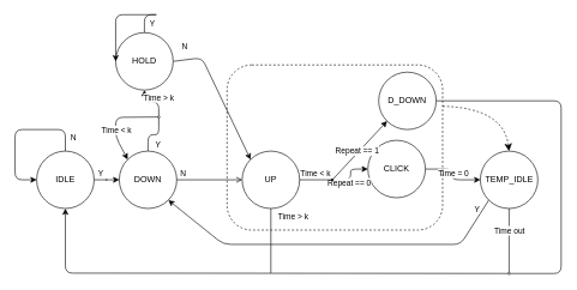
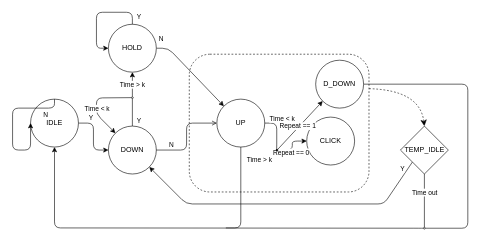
  <mxCell id="0" />
  <mxCell id="1" parent="0" />
  <mxCell id="2" value="" style="edgeStyle=orthogonalEdgeStyle;rounded=1;orthogonalLoop=1;jettySize=auto;html=1;" parent="1" source="4" target="7" edge="1"><mxGeometry relative="1" as="geometry" /></mxCell>
  <mxCell id="3" value="Y" style="edgeLabel;html=1;align=center;verticalAlign=middle;resizable=0;points=[];rounded=1;" parent="2" vertex="1" connectable="0"><mxGeometry x="-0.458" y="-1" relative="1" as="geometry"><mxPoint x="-4" y="-11" as="offset" /></mxGeometry></mxCell>
- <mxCell id="4" value="IDLE" style="ellipse;whiteSpace=wrap;html=1;aspect=fixed;rounded=1;" parent="1" vertex="1"><mxGeometry x="50" y="210" width="80" height="80" as="geometry" /></mxCell>
+ <mxCell id="4" value="IDLE" style="ellipse;whiteSpace=wrap;html=1;aspect=fixed;rounded=1;" parent="1" vertex="1"><mxGeometry x="50" y="165" width="80" height="80" as="geometry" /></mxCell>
  <mxCell id="5" style="edgeStyle=orthogonalEdgeStyle;rounded=1;orthogonalLoop=1;jettySize=auto;html=1;exitX=0.5;exitY=0;exitDx=0;exitDy=0;entryX=0.5;entryY=1;entryDx=0;entryDy=0;endArrow=none;endFill=0;" parent="1" source="7" target="30" edge="1"><mxGeometry relative="1" as="geometry" /></mxCell>
  <mxCell id="6" value="Y" style="edgeLabel;html=1;align=center;verticalAlign=middle;resizable=0;points=[];rounded=1;" parent="5" vertex="1" connectable="0"><mxGeometry x="-0.086" y="-2" relative="1" as="geometry"><mxPoint x="8" y="12" as="offset" /></mxGeometry></mxCell>
- <mxCell id="7" value="DOWN" style="ellipse;whiteSpace=wrap;html=1;rounded=1;" parent="1" vertex="1"><mxGeometry x="165" y="210" width="80" height="80" as="geometry" /></mxCell>
+ <mxCell id="7" value="DOWN" style="ellipse;whiteSpace=wrap;html=1;rounded=1;" parent="1" vertex="1"><mxGeometry x="180" y="210" width="80" height="80" as="geometry" /></mxCell>
  <mxCell id="8" style="edgeStyle=orthogonalEdgeStyle;rounded=1;orthogonalLoop=1;jettySize=auto;html=1;exitX=0.5;exitY=0;exitDx=0;exitDy=0;entryX=0;entryY=0.5;entryDx=0;entryDy=0;" parent="1" source="4" target="4" edge="1"><mxGeometry relative="1" as="geometry"><Array as="points"><mxPoint x="90" y="180" /><mxPoint x="20" y="180" /><mxPoint x="20" y="250" /></Array></mxGeometry></mxCell>
  <mxCell id="9" value="N" style="edgeLabel;html=1;align=center;verticalAlign=middle;resizable=0;points=[];rounded=1;" parent="8" vertex="1" connectable="0"><mxGeometry x="-0.316" y="1" relative="1" as="geometry"><mxPoint x="48" y="9" as="offset" /></mxGeometry></mxCell>
  <mxCell id="10" value="" style="edgeStyle=orthogonalEdgeStyle;rounded=1;orthogonalLoop=1;jettySize=auto;html=1;exitX=1;exitY=0.5;exitDx=0;exitDy=0;endArrow=open;" parent="1" source="7" target="36" edge="1"><mxGeometry relative="1" as="geometry"><mxPoint x="380" y="250" as="sourcePoint" /></mxGeometry></mxCell>
  <mxCell id="11" value="N" style="edgeLabel;html=1;align=center;verticalAlign=middle;resizable=0;points=[];rounded=1;" parent="10" vertex="1" connectable="0"><mxGeometry x="-0.394" relative="1" as="geometry"><mxPoint x="-20" y="-10" as="offset" /></mxGeometry></mxCell>
  <mxCell id="12" style="edgeStyle=orthogonalEdgeStyle;rounded=1;orthogonalLoop=1;jettySize=auto;html=1;exitX=0.5;exitY=1;exitDx=0;exitDy=0;endArrow=none;endFill=0;" parent="1" source="36" edge="1"><mxGeometry relative="1" as="geometry"><mxPoint x="376" y="380" as="targetPoint" /><Array as="points"><mxPoint x="376" y="380" /></Array></mxGeometry></mxCell>
  <mxCell id="13" value="Time &amp;gt; k" style="edgeLabel;html=1;align=center;verticalAlign=middle;resizable=1;points=[];movable=1;rotatable=1;deletable=1;editable=1;locked=0;connectable=1;rounded=1;" parent="12" vertex="1" connectable="0"><mxGeometry x="-0.686" y="2" relative="1" as="geometry"><mxPoint x="28" y="-4" as="offset" /></mxGeometry></mxCell>
  <mxCell id="14" style="rounded=1;orthogonalLoop=1;jettySize=auto;html=1;exitX=1;exitY=0.5;exitDx=0;exitDy=0;entryX=0;entryY=0;entryDx=0;entryDy=0;" parent="1" source="16" target="36" edge="1"><mxGeometry relative="1" as="geometry"><Array as="points"><mxPoint x="280" y="80" /></Array></mxGeometry></mxCell>
  <mxCell id="15" value="N" style="edgeLabel;html=1;align=center;verticalAlign=middle;resizable=0;points=[];rounded=1;" parent="14" vertex="1" connectable="0"><mxGeometry x="-0.682" relative="1" as="geometry"><mxPoint x="-15" y="-18" as="offset" /></mxGeometry></mxCell>
- <mxCell id="16" value="HOLD" style="ellipse;whiteSpace=wrap;html=1;rounded=1;" parent="1" vertex="1"><mxGeometry x="160" y="45" width="80" height="80" as="geometry" /></mxCell>
- <mxCell id="17" value="" style="edgeStyle=orthogonalEdgeStyle;rounded=1;orthogonalLoop=1;jettySize=auto;html=1;" parent="1" source="37" target="24" edge="1"><mxGeometry relative="1" as="geometry" /></mxCell>
- <mxCell id="18" value="Time = 0" style="edgeLabel;html=1;align=center;verticalAlign=middle;resizable=0;points=[];rounded=1;" parent="17" vertex="1" connectable="0"><mxGeometry x="0.281" y="2" relative="1" as="geometry"><mxPoint x="-6" y="-8" as="offset" /></mxGeometry></mxCell>
+ <mxCell id="16" value="HOLD" style="ellipse;whiteSpace=wrap;html=1;rounded=1;" parent="1" vertex="1"><mxGeometry x="180" y="40" width="80" height="80" as="geometry" /></mxCell>
  <mxCell id="19" style="edgeStyle=orthogonalEdgeStyle;rounded=1;orthogonalLoop=1;jettySize=auto;html=1;entryX=0.5;entryY=1;entryDx=0;entryDy=0;exitX=0;exitY=0.5;exitDx=0;exitDy=0;" parent="1" source="26" target="4" edge="1"><mxGeometry relative="1" as="geometry"><Array as="points"><mxPoint x="700" y="381" /><mxPoint x="90" y="380" /></Array></mxGeometry></mxCell>
  <mxCell id="20" style="rounded=1;orthogonalLoop=1;jettySize=auto;html=1;exitX=0;exitY=1;exitDx=0;exitDy=0;entryX=1;entryY=1;entryDx=0;entryDy=0;" parent="1" source="24" target="7" edge="1"><mxGeometry relative="1" as="geometry"><Array as="points"><mxPoint x="640" y="340" /><mxPoint x="310" y="340" /></Array></mxGeometry></mxCell>
  <mxCell id="21" value="Y" style="edgeLabel;html=1;align=center;verticalAlign=middle;resizable=0;points=[];rounded=1;" parent="20" vertex="1" connectable="0"><mxGeometry x="-0.883" y="-1" relative="1" as="geometry"><mxPoint y="-12" as="offset" /></mxGeometry></mxCell>
  <mxCell id="22" style="edgeStyle=orthogonalEdgeStyle;rounded=1;orthogonalLoop=1;jettySize=auto;html=1;exitX=0.5;exitY=1;exitDx=0;exitDy=0;endArrow=none;endFill=0;" parent="1" source="24" target="26" edge="1"><mxGeometry relative="1" as="geometry" /></mxCell>
  <mxCell id="23" value="Time out" style="edgeLabel;html=1;align=center;verticalAlign=middle;resizable=0;points=[];rounded=1;" parent="22" vertex="1" connectable="0"><mxGeometry x="-0.488" y="-1" relative="1" as="geometry"><mxPoint x="1" y="7" as="offset" /></mxGeometry></mxCell>
- <mxCell id="24" value="TEMP_IDLE" style="ellipse;whiteSpace=wrap;html=1;rounded=1;labelBackgroundColor=none;fillColor=default;gradientColor=none;fillStyle=auto;" parent="1" vertex="1"><mxGeometry x="667.5" y="210" width="80" height="80" as="geometry" /></mxCell>
+ <mxCell id="24" value="TEMP_IDLE" style="rhombus;whiteSpace=wrap;html=1;labelBackgroundColor=none;fillColor=default;gradientColor=none;fillStyle=auto;" parent="1" vertex="1"><mxGeometry x="667.5" y="210" width="80" height="80" as="geometry" /></mxCell>
  <mxCell id="25" style="edgeStyle=orthogonalEdgeStyle;rounded=1;orthogonalLoop=1;jettySize=auto;html=1;entryX=1;entryY=0.5;entryDx=0;entryDy=0;endArrow=none;endFill=0;exitX=1;exitY=0.5;exitDx=0;exitDy=0;" parent="1" source="38" target="26" edge="1"><mxGeometry relative="1" as="geometry"><mxPoint x="760" y="405" as="targetPoint" /><Array as="points"><mxPoint x="780" y="140" /><mxPoint x="780" y="381" /></Array></mxGeometry></mxCell>
  <mxCell id="26" value="" style="ellipse;whiteSpace=wrap;html=1;aspect=fixed;labelBackgroundColor=none;shadow=0;fillStyle=auto;fillColor=#f0f0f0;rounded=1;gradientColor=none;gradientDirection=north;" parent="1" vertex="1"><mxGeometry x="706" y="379" width="3" height="3" as="geometry" /></mxCell>
  <mxCell id="27" style="edgeStyle=orthogonalEdgeStyle;rounded=1;orthogonalLoop=1;jettySize=auto;html=1;exitX=0.5;exitY=0;exitDx=0;exitDy=0;entryX=0.5;entryY=1;entryDx=0;entryDy=0;" parent="1" source="30" target="16" edge="1"><mxGeometry relative="1" as="geometry" /></mxCell>
  <mxCell id="28" value="Time &amp;gt; k" style="edgeLabel;html=1;align=center;verticalAlign=middle;resizable=0;points=[];rounded=1;" parent="27" vertex="1" connectable="0"><mxGeometry x="-0.316" relative="1" as="geometry"><mxPoint x="-1" y="-7" as="offset" /></mxGeometry></mxCell>
  <mxCell id="29" style="rounded=1;orthogonalLoop=1;jettySize=auto;html=1;exitX=0;exitY=0.5;exitDx=0;exitDy=0;entryX=0;entryY=0;entryDx=0;entryDy=0;" parent="1" source="30" target="7" edge="1"><mxGeometry relative="1" as="geometry"><Array as="points"><mxPoint x="160" y="163" /><mxPoint x="160" y="190" /></Array></mxGeometry></mxCell>
  <mxCell id="30" value="" style="ellipse;whiteSpace=wrap;html=1;aspect=fixed;labelBackgroundColor=none;shadow=0;fillStyle=solid;fillColor=#f0f0f0;rounded=1;" parent="1" vertex="1"><mxGeometry x="218.5" y="161" width="3" height="3" as="geometry" /></mxCell>
  <mxCell id="31" value="Time &amp;lt; k" style="edgeLabel;html=1;align=center;verticalAlign=middle;resizable=0;points=[];rounded=1;" parent="1" vertex="1" connectable="0"><mxGeometry x="160" y="180.003" as="geometry" /></mxCell>
  <mxCell id="32" style="edgeStyle=orthogonalEdgeStyle;rounded=1;orthogonalLoop=1;jettySize=auto;html=1;exitX=0.5;exitY=0;exitDx=0;exitDy=0;entryX=0;entryY=0.5;entryDx=0;entryDy=0;" parent="1" source="16" target="16" edge="1"><mxGeometry relative="1" as="geometry"><Array as="points"><mxPoint x="220" y="20" /><mxPoint x="160" y="20" /><mxPoint x="160" y="80" /></Array></mxGeometry></mxCell>
  <mxCell id="33" value="Y" style="edgeLabel;html=1;align=center;verticalAlign=middle;resizable=0;points=[];rounded=1;" parent="32" vertex="1" connectable="0"><mxGeometry x="-0.843" relative="1" as="geometry"><mxPoint x="10" as="offset" /></mxGeometry></mxCell>
  <mxCell id="34" value="" style="group;rounded=1;" parent="1" vertex="1" connectable="0"><mxGeometry x="315" y="90" width="300" height="230" as="geometry" /></mxCell>
  <mxCell id="35" value="" style="rounded=1;whiteSpace=wrap;html=1;movable=1;resizable=1;rotatable=1;deletable=1;editable=1;locked=0;connectable=1;fillColor=none;strokeColor=default;dashed=1;" parent="34" vertex="1"><mxGeometry width="300" height="230" as="geometry" /></mxCell>
- <mxCell id="36" value="UP" style="ellipse;whiteSpace=wrap;html=1;movable=1;resizable=1;rotatable=1;deletable=1;editable=1;locked=0;connectable=1;rounded=1;" parent="34" vertex="1"><mxGeometry x="21" y="120" width="80" height="80" as="geometry" /></mxCell>
+ <mxCell id="36" value="UP" style="ellipse;whiteSpace=wrap;html=1;movable=1;resizable=1;rotatable=1;deletable=1;editable=1;locked=0;connectable=1;rounded=1;" parent="34" vertex="1"><mxGeometry x="46" y="75" width="80" height="80" as="geometry" /></mxCell>
  <mxCell id="37" value="CLICK" style="ellipse;whiteSpace=wrap;html=1;movable=1;resizable=1;rotatable=1;deletable=1;editable=1;locked=0;connectable=1;rounded=1;" parent="34" vertex="1"><mxGeometry x="196" y="105" width="80" height="80" as="geometry" /></mxCell>
  <mxCell id="38" value="D_DOWN" style="ellipse;whiteSpace=wrap;html=1;movable=1;resizable=1;rotatable=1;deletable=1;editable=1;locked=0;connectable=1;rounded=1;" parent="34" vertex="1"><mxGeometry x="211" y="10" width="80" height="80" as="geometry" /></mxCell>
  <mxCell id="39" style="edgeStyle=orthogonalEdgeStyle;rounded=1;orthogonalLoop=1;jettySize=auto;html=1;exitX=1;exitY=0.5;exitDx=0;exitDy=0;entryX=0;entryY=0.5;entryDx=0;entryDy=0;movable=1;resizable=1;rotatable=1;deletable=1;editable=1;locked=0;connectable=1;" parent="34" source="43" target="37" edge="1"><mxGeometry relative="1" as="geometry" /></mxCell>
  <mxCell id="40" value="Repeat == 0" style="edgeLabel;html=1;align=center;verticalAlign=middle;resizable=1;points=[];movable=1;rotatable=1;deletable=1;editable=1;locked=0;connectable=1;rounded=1;" parent="39" vertex="1" connectable="0"><mxGeometry x="0.028" y="1" relative="1" as="geometry"><mxPoint x="-2" y="11" as="offset" /></mxGeometry></mxCell>
  <mxCell id="41" style="rounded=1;orthogonalLoop=1;jettySize=auto;html=1;exitX=1;exitY=0;exitDx=0;exitDy=0;entryX=0;entryY=1;entryDx=0;entryDy=0;movable=1;resizable=1;rotatable=1;deletable=1;editable=1;locked=0;connectable=1;" parent="34" source="43" target="38" edge="1"><mxGeometry relative="1" as="geometry" /></mxCell>
  <mxCell id="42" value="Repeat == 1" style="edgeLabel;html=1;align=center;verticalAlign=middle;resizable=1;points=[];movable=1;rotatable=1;deletable=1;editable=1;locked=0;connectable=1;rounded=1;" parent="41" vertex="1" connectable="0"><mxGeometry x="-0.035" y="-1" relative="1" as="geometry"><mxPoint x="-4" y="-1" as="offset" /></mxGeometry></mxCell>
  <mxCell id="43" value="" style="ellipse;whiteSpace=wrap;html=1;aspect=fixed;labelBackgroundColor=none;shadow=0;fillStyle=solid;fillColor=#000000;movable=1;resizable=1;rotatable=1;deletable=1;editable=1;locked=0;connectable=1;rounded=1;" parent="34" vertex="1"><mxGeometry x="145" y="158.5" width="3" height="3" as="geometry" /></mxCell>
  <mxCell id="44" style="edgeStyle=orthogonalEdgeStyle;rounded=1;orthogonalLoop=1;jettySize=auto;html=1;exitX=1;exitY=0.5;exitDx=0;exitDy=0;entryX=0;entryY=0.5;entryDx=0;entryDy=0;endArrow=none;endFill=0;movable=1;resizable=1;rotatable=1;deletable=1;editable=1;locked=0;connectable=1;" parent="34" source="36" target="43" edge="1"><mxGeometry relative="1" as="geometry" /></mxCell>
  <mxCell id="45" value="Time &amp;lt; k" style="edgeLabel;html=1;align=center;verticalAlign=middle;resizable=1;points=[];movable=1;rotatable=1;deletable=1;editable=1;locked=0;connectable=1;rounded=1;" parent="44" vertex="1" connectable="0"><mxGeometry x="-0.35" y="1" relative="1" as="geometry"><mxPoint x="7" y="-9" as="offset" /></mxGeometry></mxCell>
  <mxCell id="46" style="edgeStyle=none;curved=1;rounded=1;orthogonalLoop=1;jettySize=auto;html=1;exitX=1;exitY=0.25;exitDx=0;exitDy=0;entryX=0.5;entryY=0;entryDx=0;entryDy=0;fontSize=12;startSize=8;endSize=8;dashed=1;" edge="1" parent="1" source="35" target="24"><mxGeometry relative="1" as="geometry"><Array as="points"><mxPoint x="700" y="150" /></Array></mxGeometry></mxCell>
